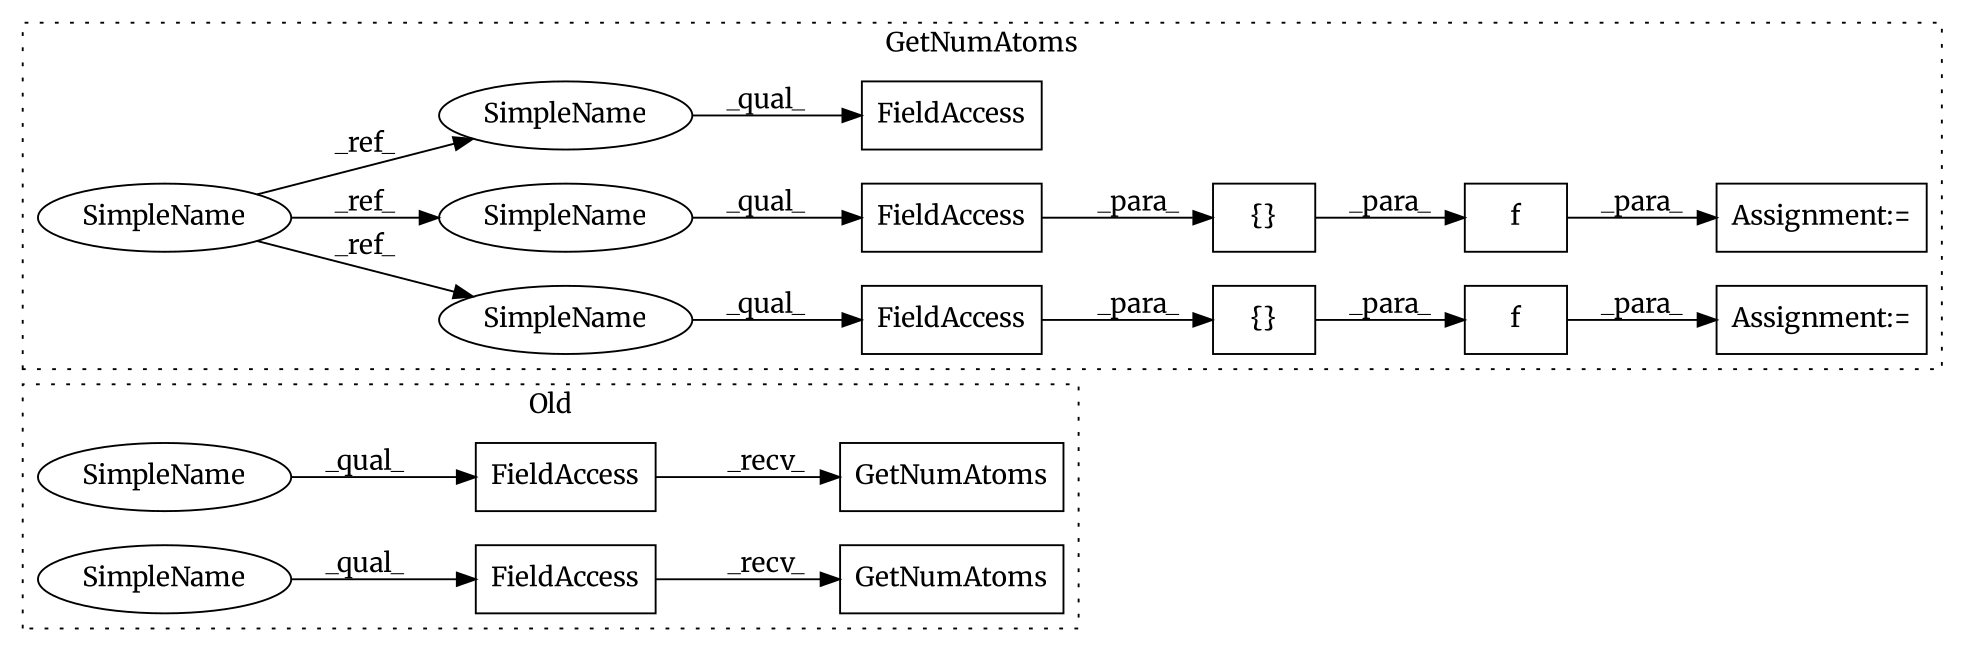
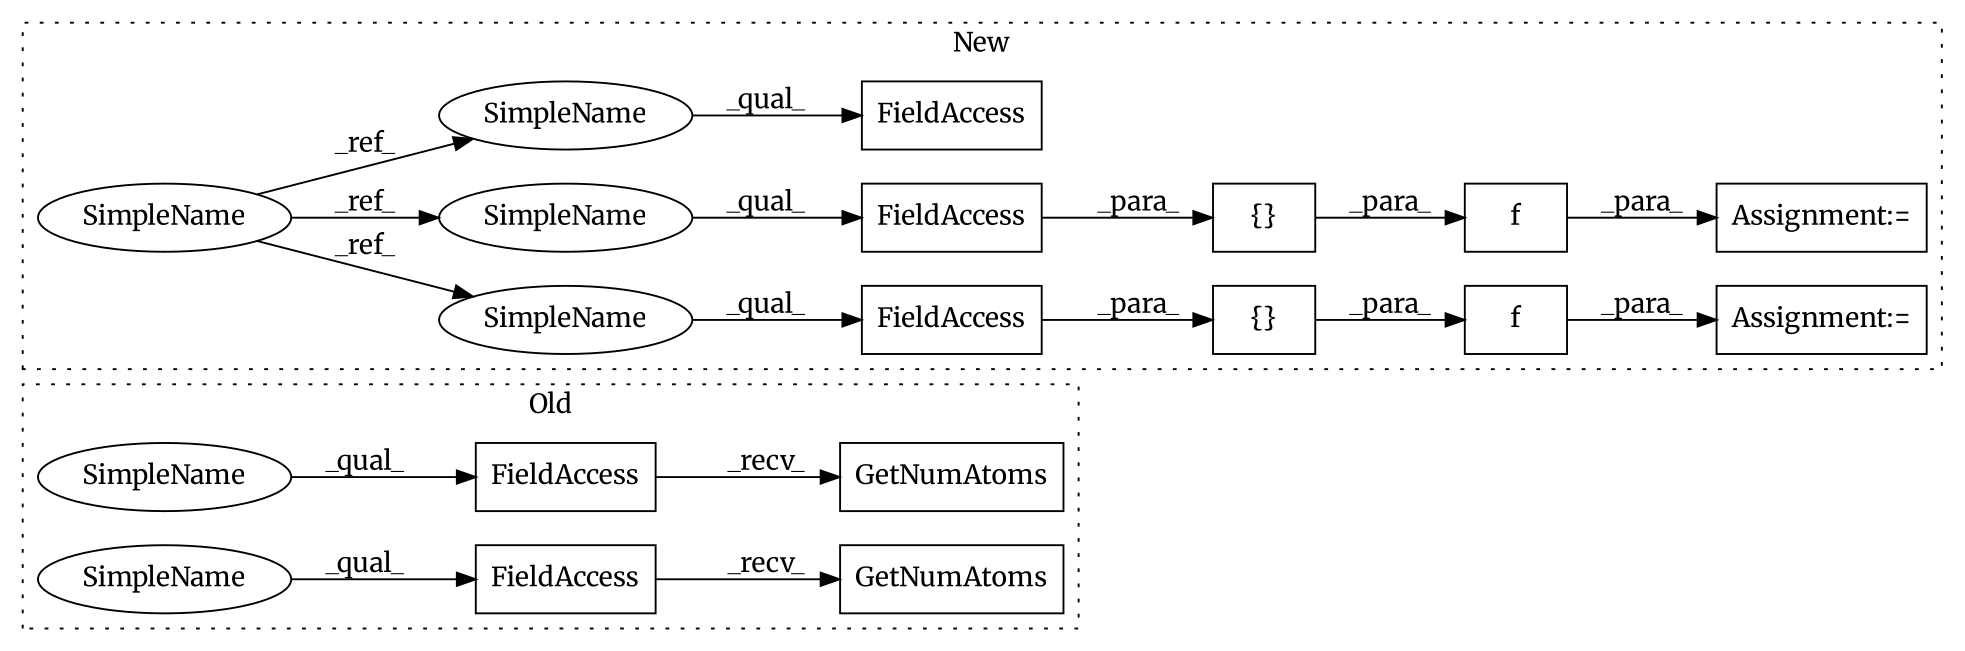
  digraph {
    rankdir=LR
    fontname=Merriweather
    node [a=42 l=4 s=1718 shape=box fontname=Merriweather]
    edge [fontname=Merriweather]
    n1 [a=32 l=13 label=GetNumAtoms s=1727]
    n2 [a=22 l=8 label=FieldAccess]
    n3 [a=22 l=8 label=FieldAccess s=1627]
    n4 [a=32 l=13 label=GetNumAtoms s=1636]
    n5 [label=SimpleName shape=ellipse]
    n6 [label=SimpleName s=1627 shape=ellipse]
    n7 [a=4 l="1,1" label="{}" s="2907,2932"]
    n8 [a=7 l=1 label="Assignment:=" s=2895]
    n9 [a=32 l="2,1" label=f s="2896,2933"]
    n10 [a=22 l=24 label=FieldAccess s=2908]
    n11 [label=SimpleName s=2485 shape=ellipse]
    n12 [a=22 l=22 label=FieldAccess s=2808]
    n13 [a=4 l="1,1" label="{}" s="2807,2830"]
    n14 [a=22 l=14 label=FieldAccess s=2613]
    n15 [a=32 l="2,1" label=f s="2796,2831"]
    n16 [a=7 l=1 label="Assignment:=" s=2795]
    n17 [label=SimpleName s=2908 shape=ellipse]
    n18 [label=SimpleName s=2808 shape=ellipse]
    n19 [label=SimpleName s=2613 shape=ellipse]
    subgraph cluster_1 {
      label=Old
      style=dotted
      n1
      n2
      n3
      n4
      n5
      n6
    }
    subgraph cluster_2 {
-     label=GetNumAtoms
+     label=New
      style=dotted
      n7
      n8
      n9
      n10
      n11
      n12
      n13
      n14
      n15
      n16
      n17
      n18
      n19
    }
    n2 -> n1 [label=_recv_]
    n3 -> n4 [label=_recv_]
    n5 -> n2 [label=_qual_]
    n6 -> n3 [label=_qual_]
    n7 -> n9 [label=_para_]
    n9 -> n8 [label=_para_]
    n10 -> n7 [label=_para_]
    n11 -> n17 [label=_ref_]
    n11 -> n18 [label=_ref_]
    n11 -> n19 [label=_ref_]
    n12 -> n13 [label=_para_]
    n13 -> n15 [label=_para_]
    n15 -> n16 [label=_para_]
    n17 -> n10 [label=_qual_]
    n18 -> n12 [label=_qual_]
    n19 -> n14 [label=_qual_]
  }
